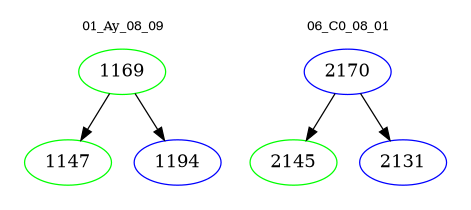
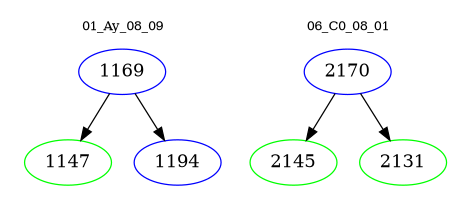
  digraph {
    node [color=blue]
    edge [color=black]
-   n1 [color=green label=1169]
+   n1 [label=1169]
    n2 [color=green label=1147]
    n3 [label=1194]
    n4 [label=2170]
    n5 [color=green label=2145]
-   n6 [label=2131]
+   n6 [color=green label=2131]
    subgraph cluster_1 {
      color=white
      fontsize=10
      label="01_Ay_08_09"
      n1
      n2
      n3
    }
    subgraph cluster_2 {
      color=white
      fontsize=10
      label="06_C0_08_01"
      n4
      n5
      n6
    }
    n1 -> n2
    n1 -> n3
    n4 -> n5
    n4 -> n6
  }
